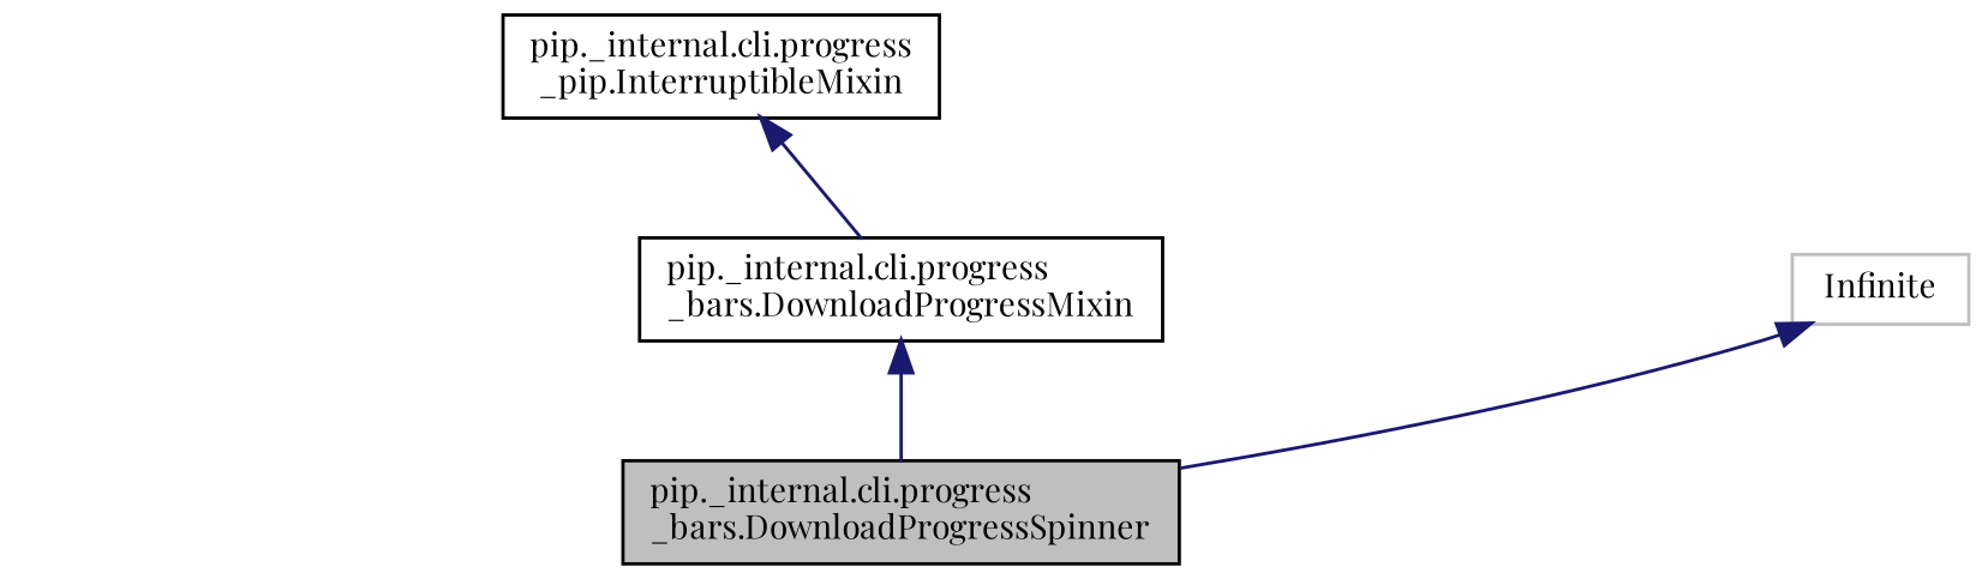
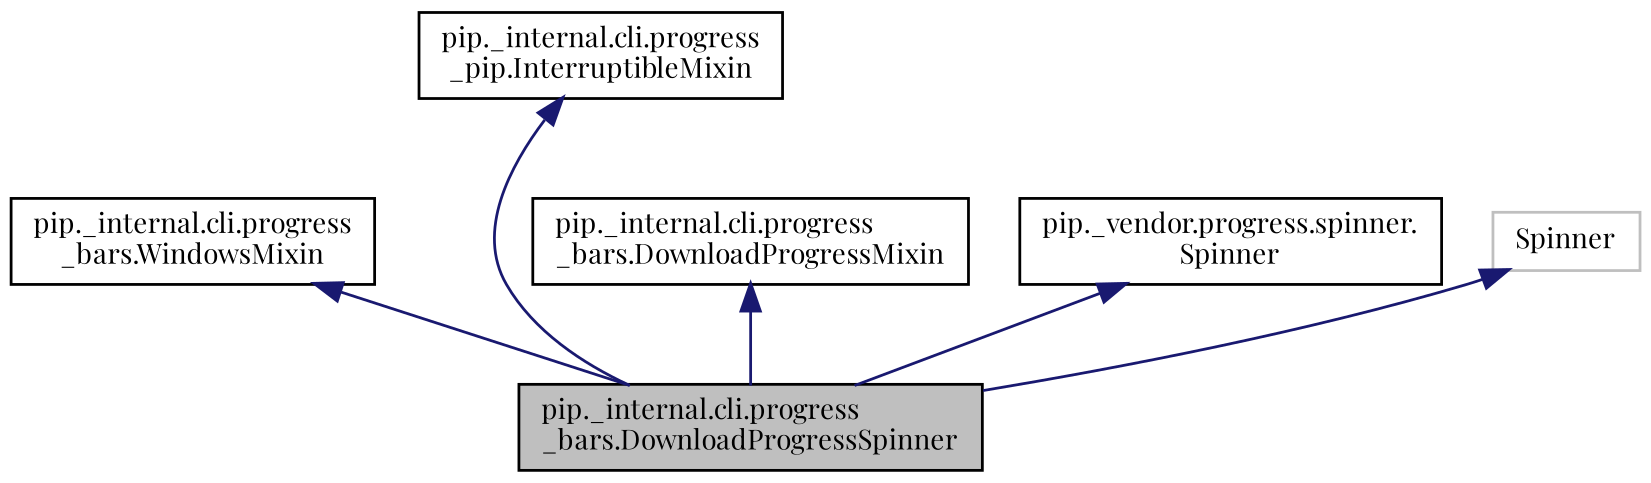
  digraph {
    fontname="Playfair Display"
    rankdir=TB
    node [color=black fillcolor=white fontname="Playfair Display" fontsize=10 shape=record style=filled]
    edge [color=midnightblue dir=back fontname="Playfair Display" fontsize=10 labelfontname=Helvetica labelfontsize=10 style=solid]
    n1 [fillcolor=grey75 fontcolor=black height=0.2 label="pip._internal.cli.progress\l_bars.DownloadProgressSpinner" width=0.4]
+   n2 [height=0.2 label="pip._internal.cli.progress\l_bars.WindowsMixin" width=0.4]
    n3 [height=0.2 label="pip._internal.cli.progress\l_pip.InterruptibleMixin" width=0.4]
    n4 [height=0.2 label="pip._internal.cli.progress\l_bars.DownloadProgressMixin" width=0.4]
-   n6 [color=grey75 height=0.2 label=Infinite width=0.4]
-   n3 -> n4
+   n5 [height=0.2 label="pip._vendor.progress.spinner.\lSpinner" width=0.4]
+   n6 [color=grey75 height=0.2 label=Spinner width=0.4]
+   n2 -> n1
+   n3 -> n1
    n4 -> n1
+   n5 -> n1
    n6 -> n1
  }
